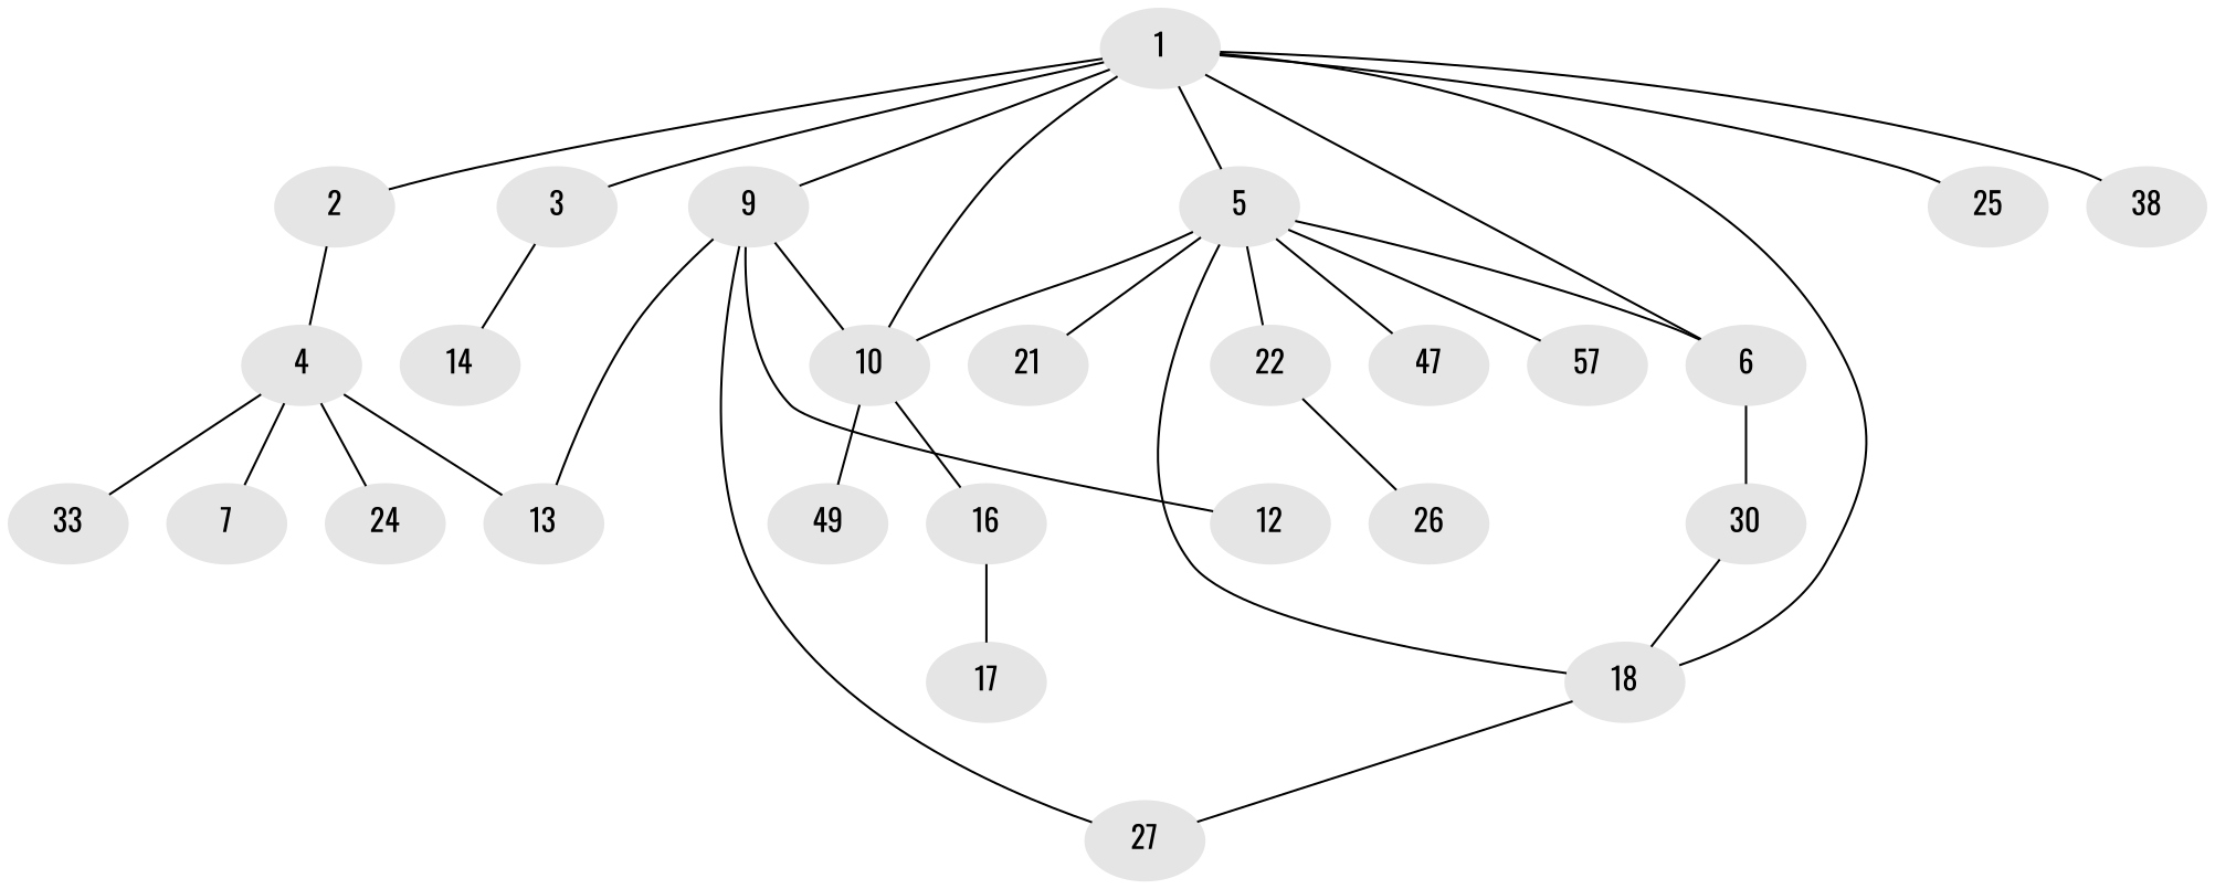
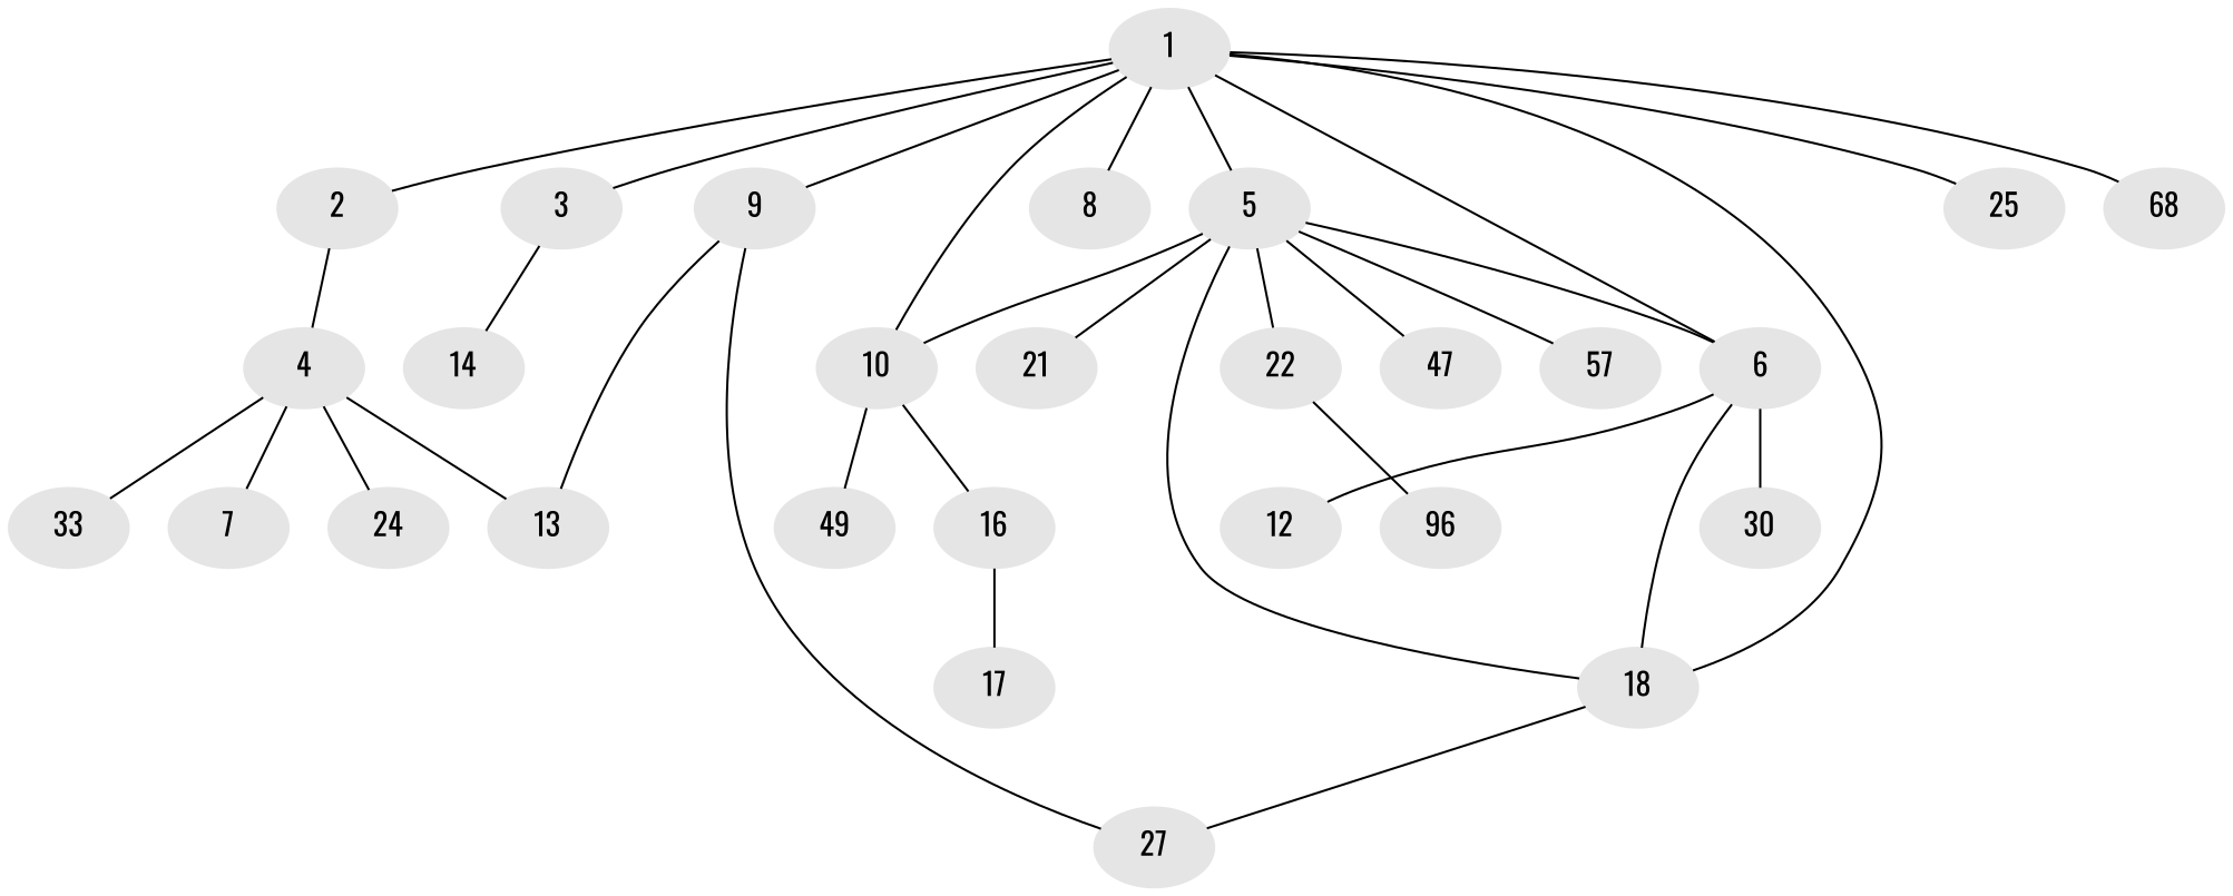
  graph {
    fontname=Oswald
    node [color=gray90 fontname=Oswald style=filled]
    edge [fontname=Oswald]
    1
    2
    3
    5 [super="+31"]
    6 [super="+59+19"]
+   8
    9 [super="+30+20+53+45+56"]
    10 [super="+11"]
    18 [super="+29+40+54+42+58+43+50"]
    25
-   38
+   38 [label=68]
    4
    14 [super="+44"]
    21
    22
    47
    57
    n18 [label=30]
    13 [super="+15"]
    12
    27
    16
    49
    7
    24
    33
-   26
+   26 [label=96]
    17 [super="+28"]
    1 -- 2
    1 -- 3
    1 -- 5
    1 -- 6
+   1 -- 8
    1 -- 9
    1 -- 10 [weight=2]
    1 -- 18 [weight=2]
    1 -- 25
    1 -- 38
    2 -- 4
    3 -- 14
    5 -- 6
    5 -- 10
    5 -- 18 [weight=2]
    5 -- 21
    5 -- 22
    5 -- 47
    5 -- 57
-   n18 -- 18
+   6 -- 18
    6 -- n18
-   9 -- 10 [weight=2]
    9 -- 13
-   9 -- 12 [weight=2]
+   6 -- 12 [weight=2]
    9 -- 27
    10 -- 16
    10 -- 49
    18 -- 27
    4 -- 13
    4 -- 7
    4 -- 24
    4 -- 33
    22 -- 26
    16 -- 17
  }
